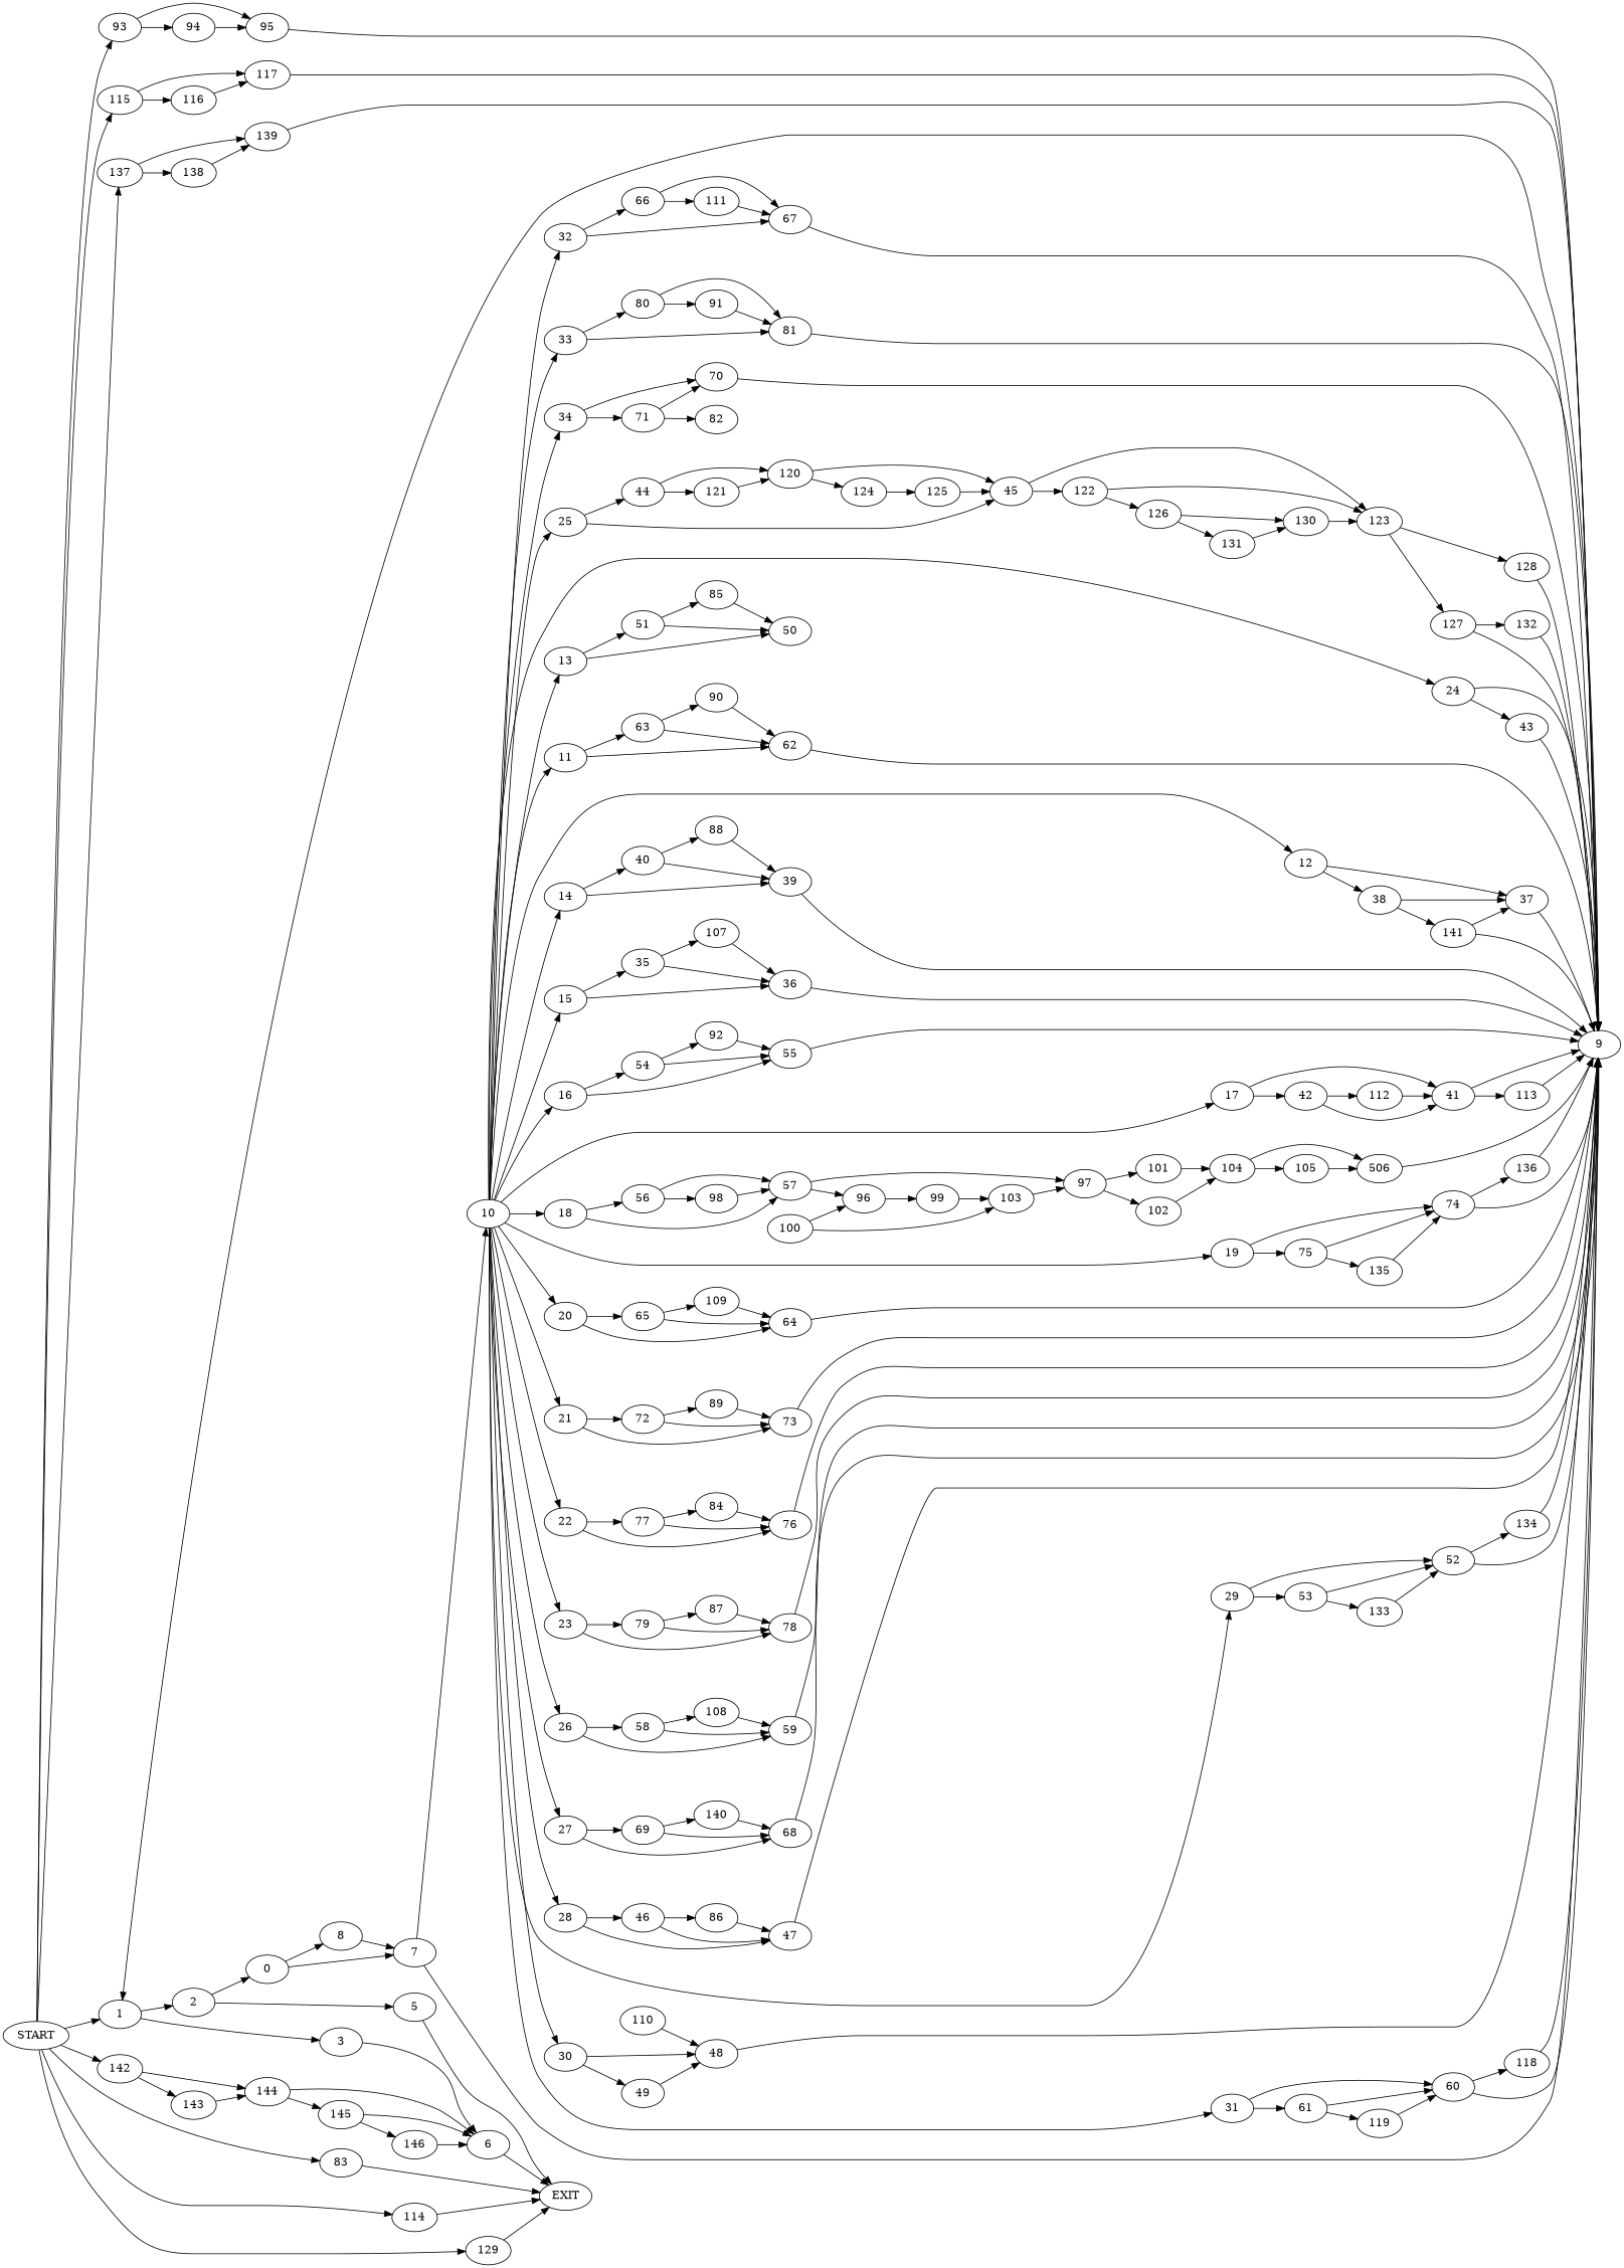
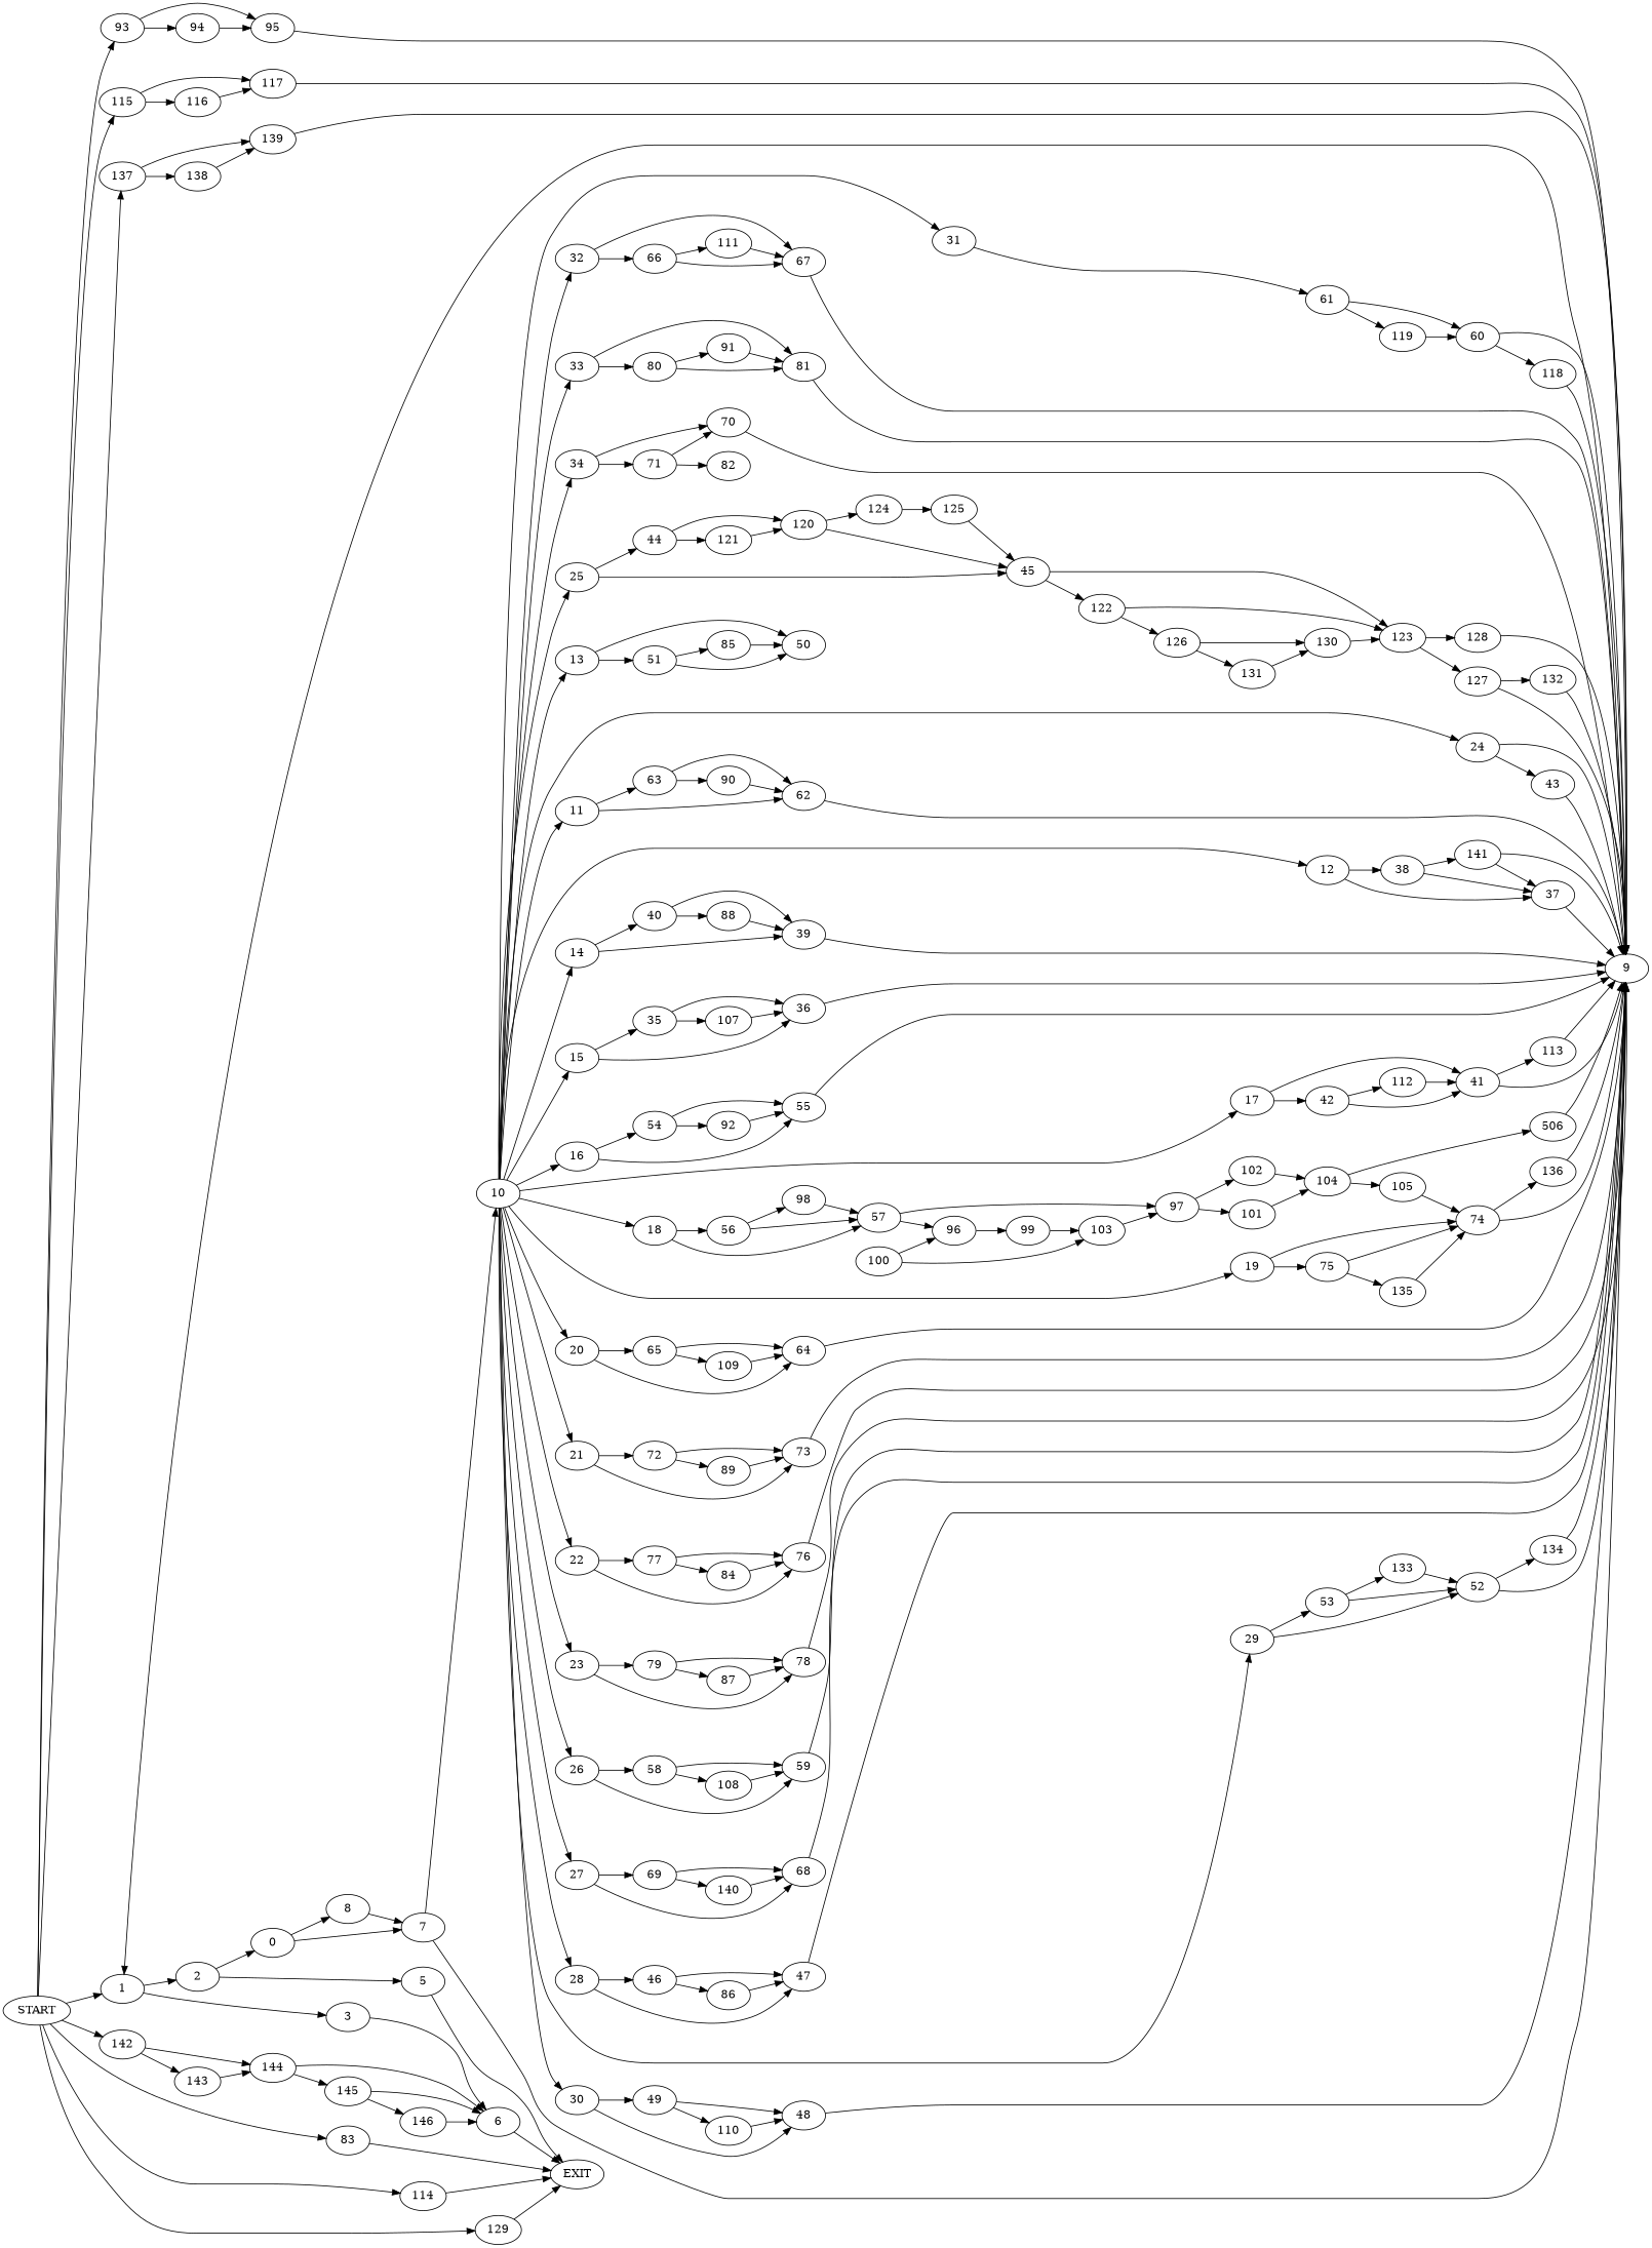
  digraph {
    rankdir=LR
    n1 [label=START]
    1
    83
    93
    114
    115
    129
    137
    142
    2
    3
    n12 [label=EXIT]
    94
    95
    116
    117
    138
    139
    143
    144
    n21 [label=0]
    5
    6
    7
    8
    9
    10
    11
    12
    13
    14
    15
    16
    17
    18
    19
    20
    21
    22
    23
    24
    25
    26
    27
    28
    29
    30
    31
    32
    33
    34
    62
    63
    37
    38
    50
    51
    39
    40
    35
    36
    54
    55
    41
    42
    56
    57
    74
    75
    64
    65
    72
    73
    76
    77
    78
    79
    43
    44
    45
    58
    59
    68
    69
    46
    47
    52
    53
    48
    49
    60
    61
    66
    67
    80
    81
    70
    71
    90
    141
    85
    88
    107
    92
    113
    112
    98
    96
    97
    136
    135
    109
    89
    84
    87
    120
    121
    122
    123
    108
    140
    86
    134
    133
    110
    118
    119
    111
    91
    82
    124
    126
    127
    128
    99
    101
    102
    103
    100
    104
    105
    n142 [label=506]
    125
    130
    131
    132
    145
    146
    n1 -> 1
    n1 -> 83
    n1 -> 93
    n1 -> 114
    n1 -> 115
    n1 -> 129
    n1 -> 137
    n1 -> 142
    1 -> 2
    1 -> 3
    83 -> n12
    93 -> 94
    93 -> 95
    114 -> n12
    115 -> 116
    115 -> 117
    129 -> n12
    137 -> 138
    137 -> 139
    142 -> 143
    142 -> 144
    2 -> n21
    2 -> 5
    3 -> 6
    94 -> 95
    95 -> 9
    116 -> 117
    117 -> 9
    138 -> 139
    139 -> 9
    143 -> 144
    144 -> 6
    144 -> 145
    n21 -> 7
    n21 -> 8
    5 -> n12
    6 -> n12
    7 -> 9
    7 -> 10
    8 -> 7
    9 -> 1
    10 -> 11
    10 -> 12
    10 -> 13
    10 -> 14
    10 -> 15
    10 -> 16
    10 -> 17
    10 -> 18
    10 -> 19
    10 -> 20
    10 -> 21
    10 -> 22
    10 -> 23
    10 -> 24
    10 -> 25
    10 -> 26
    10 -> 27
    10 -> 28
    10 -> 29
    10 -> 30
    10 -> 31
    10 -> 32
    10 -> 33
    10 -> 34
    11 -> 62
    11 -> 63
    12 -> 37
    12 -> 38
    13 -> 50
    13 -> 51
    14 -> 39
    14 -> 40
    15 -> 35
    15 -> 36
    16 -> 54
    16 -> 55
    17 -> 41
    17 -> 42
    18 -> 56
    18 -> 57
    19 -> 74
    19 -> 75
    20 -> 64
    20 -> 65
    21 -> 72
    21 -> 73
    22 -> 76
    22 -> 77
    23 -> 78
    23 -> 79
    24 -> 9
    24 -> 43
    25 -> 44
    25 -> 45
    26 -> 58
    26 -> 59
    27 -> 68
    27 -> 69
    28 -> 46
    28 -> 47
    29 -> 52
    29 -> 53
    30 -> 48
    30 -> 49
-   31 -> 60
    31 -> 61
    32 -> 66
    32 -> 67
    33 -> 80
    33 -> 81
    34 -> 70
    34 -> 71
    62 -> 9
    63 -> 62
    63 -> 90
    37 -> 9
    38 -> 37
    38 -> 141
    51 -> 50
    51 -> 85
    39 -> 9
    40 -> 39
    40 -> 88
    35 -> 36
    35 -> 107
    36 -> 9
    54 -> 55
    54 -> 92
    55 -> 9
    41 -> 9
    41 -> 113
    42 -> 41
    42 -> 112
    56 -> 57
    56 -> 98
    57 -> 96
    57 -> 97
    74 -> 9
    74 -> 136
    75 -> 74
    75 -> 135
    64 -> 9
    65 -> 64
    65 -> 109
    72 -> 73
    72 -> 89
    73 -> 9
    76 -> 9
    77 -> 76
    77 -> 84
    78 -> 9
    79 -> 78
    79 -> 87
    43 -> 9
    44 -> 120
    44 -> 121
    45 -> 122
    45 -> 123
    58 -> 59
    58 -> 108
    59 -> 9
    68 -> 9
    69 -> 68
    69 -> 140
    46 -> 47
    46 -> 86
    47 -> 9
    52 -> 9
    52 -> 134
    53 -> 52
    53 -> 133
    48 -> 9
    49 -> 48
+   49 -> 110
    60 -> 9
    60 -> 118
    61 -> 60
    61 -> 119
    66 -> 67
    66 -> 111
    67 -> 9
    80 -> 81
    80 -> 91
    81 -> 9
    70 -> 9
    71 -> 70
    71 -> 82
    90 -> 62
    141 -> 9
    141 -> 37
    85 -> 50
    88 -> 39
    107 -> 36
    92 -> 55
    113 -> 9
    112 -> 41
    98 -> 57
    96 -> 99
    97 -> 101
    97 -> 102
    136 -> 9
    135 -> 74
    109 -> 64
    89 -> 73
    84 -> 76
    87 -> 78
    120 -> 45
    120 -> 124
    121 -> 120
    122 -> 123
    122 -> 126
    123 -> 127
    123 -> 128
    108 -> 59
    140 -> 68
    86 -> 47
    134 -> 9
    133 -> 52
    110 -> 48
    118 -> 9
    119 -> 60
    111 -> 67
    91 -> 81
    124 -> 125
    126 -> 130
    126 -> 131
    127 -> 9
    127 -> 132
    128 -> 9
    99 -> 103
    101 -> 104
    102 -> 104
    103 -> 97
    100 -> 96
    100 -> 103
    104 -> 105
    104 -> n142
-   105 -> n142
+   105 -> 74
    n142 -> 9
    125 -> 45
    130 -> 123
    131 -> 130
    132 -> 9
    145 -> 6
    145 -> 146
    146 -> 6
  }
